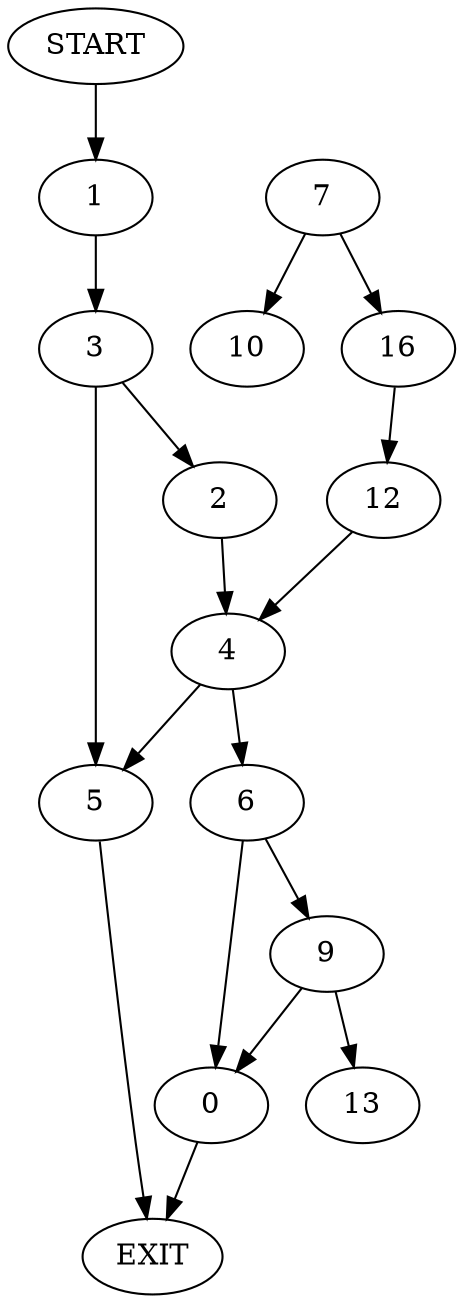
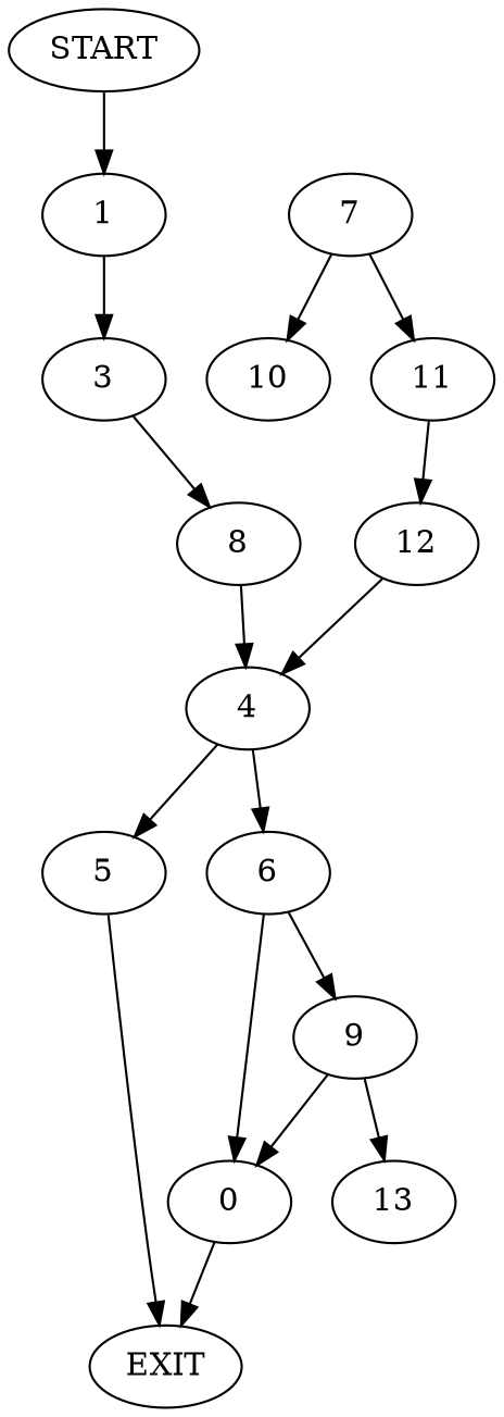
  digraph {
    n1 [label=START]
    1
    3
    n4 [label=EXIT]
-   2
+   2 [label=8]
    4
    5
    6
    n9 [label=0]
    9
    7
    10
-   11 [label=16]
+   11
    13
    12
    n1 -> 1
    1 -> 3
    3 -> 2
-   3 -> 5
    2 -> 4
    4 -> 5
    4 -> 6
    5 -> n4
    6 -> n9
    6 -> 9
    n9 -> n4
    9 -> n9
    9 -> 13
    7 -> 10
    7 -> 11
    11 -> 12
    12 -> 4
  }
